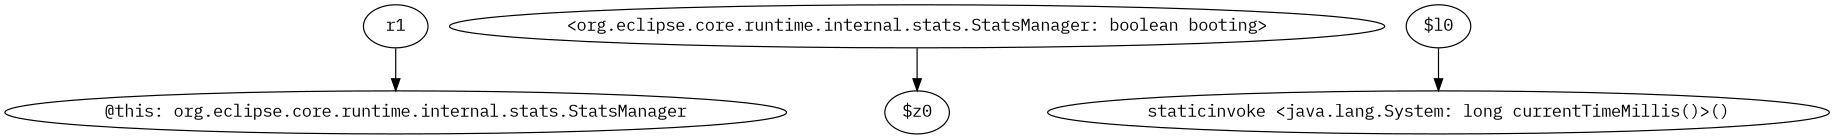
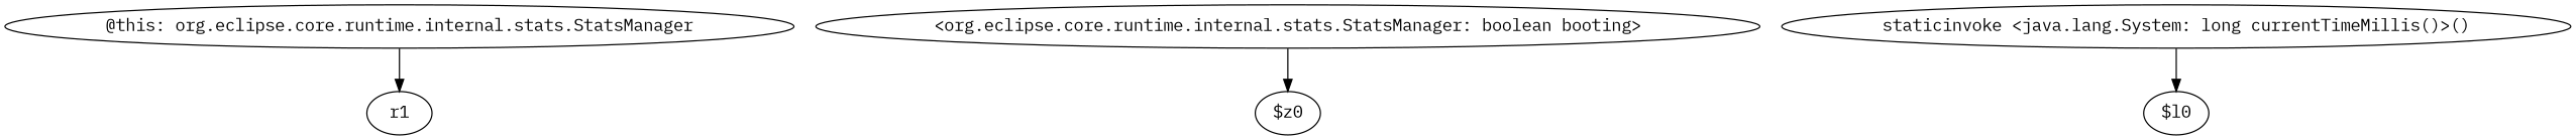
  digraph {
    fontname="IBM Plex Mono"
    node [fontname="IBM Plex Mono"]
    edge [fontname="IBM Plex Mono"]
    n1 [label="@this: org.eclipse.core.runtime.internal.stats.StatsManager"]
    n2 [label=r1]
    n3 [label="<org.eclipse.core.runtime.internal.stats.StatsManager: boolean booting>"]
    n4 [label="$z0"]
    n5 [label="staticinvoke <java.lang.System: long currentTimeMillis()>()"]
    n6 [label="$l0"]
-   n2 -> n1
+   n1 -> n2
    n3 -> n4
-   n6 -> n5
+   n5 -> n6
  }
